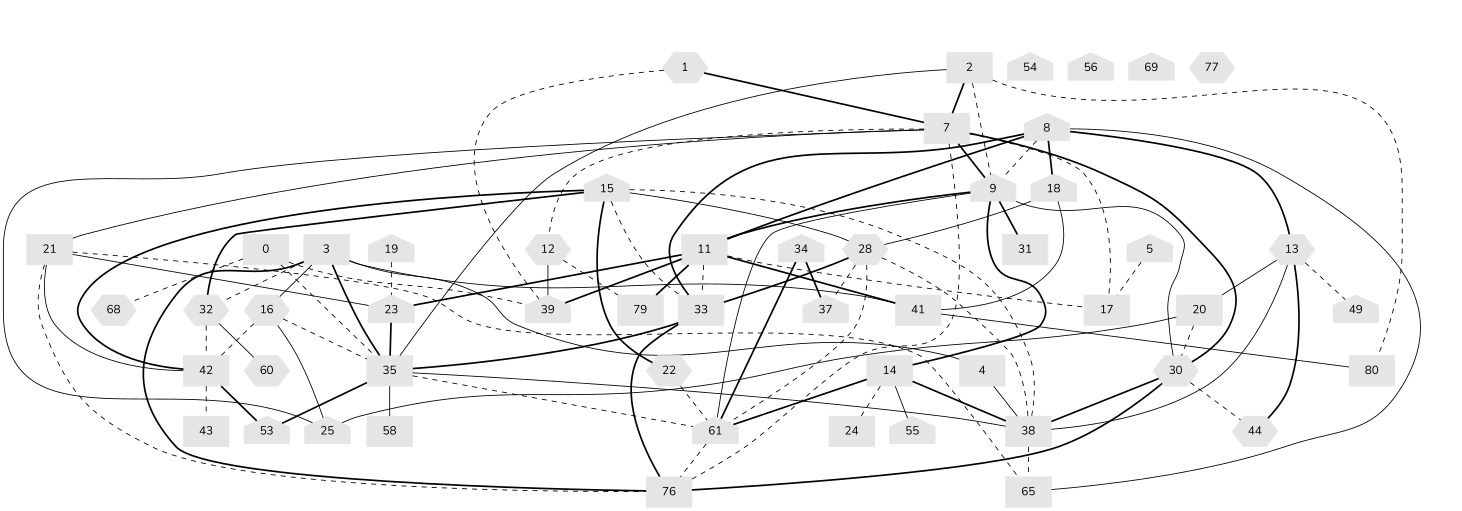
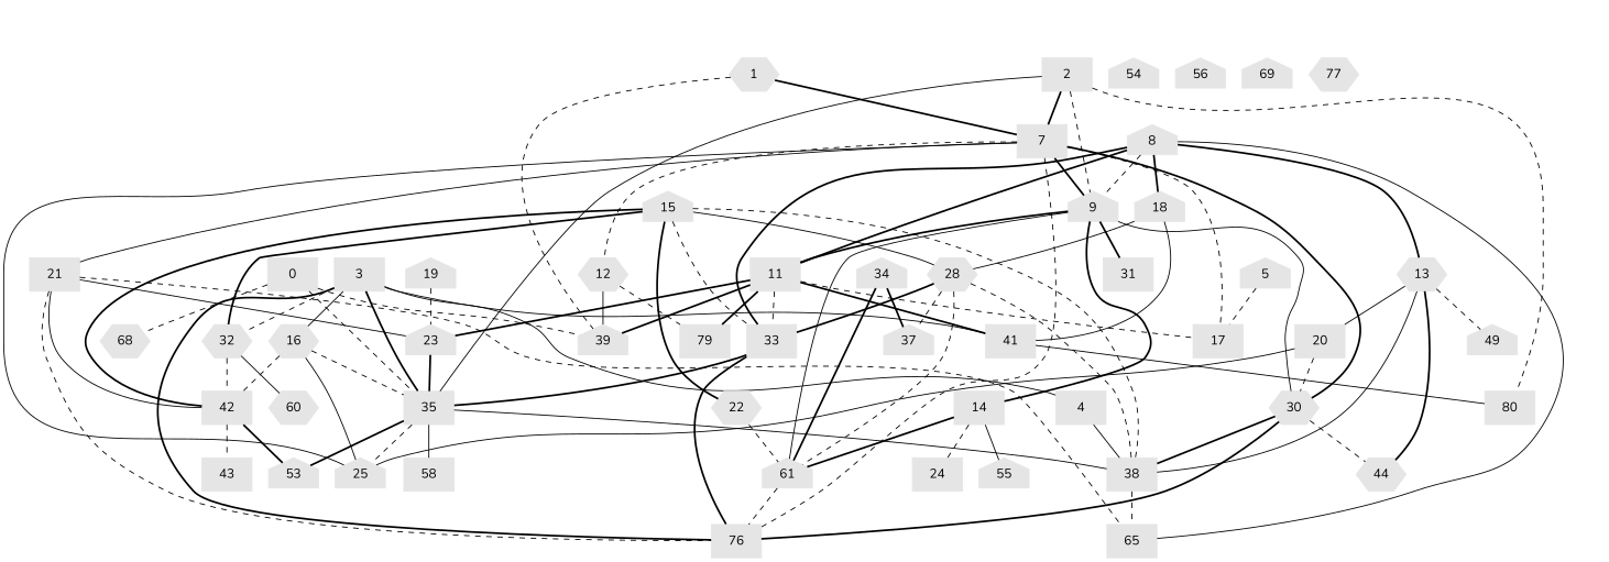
  graph {
    fontname=Nunito
    node [color=gray90 fontname=Nunito shape=box style=filled]
    edge [fontname=Nunito style=dashed]
    7 [super="+59"]
    9 [shape=house super="+46"]
    76
    17 [super="+48"]
    12 [shape=hexagon super="+67"]
    21
    25 [shape=house super="+75"]
    30 [shape=hexagon super="+47"]
    1 [shape=hexagon]
    39 [shape=house super="+40"]
    2 [super="+63"]
    35 [super="+66"]
    80
    11 [super="+74"]
    14 [super="+27"]
    31
    61 [shape=house super="+71"]
    38 [super="+62"]
    53 [shape=house]
    58
    3 [super="+26"]
    4
    16 [shape=hexagon super="+52"]
    32 [shape=hexagon super="+73"]
    41 [super="+78"]
    42 [super="+50"]
    60 [shape=hexagon]
    65
    5 [shape=house]
    n30 [label=0 super="+10"]
    68 [shape=hexagon]
    79
    23 [shape=house super="+72"]
    44 [shape=hexagon]
    8 [shape=house super="+45"]
    13 [shape=hexagon super="+36"]
    18 [shape=house]
    33 [super="+64"]
    20
    49 [shape=house]
    28 [shape=hexagon super="+70"]
    24 [super="+57"]
    55 [shape=house]
    15 [shape=house super="+51"]
    22 [shape=hexagon]
    37 [shape=house]
    43
    19 [shape=house]
    34 [shape=house]
    54 [shape=house]
    56 [shape=house]
    69 [shape=house]
    77 [shape=hexagon]
    7 -- 9 [style=bold]
    7 -- 76
    7 -- 17
    7 -- 12
    7 -- 21 [style=solid]
    7 -- 25 [style=solid]
    7 -- 30 [style=bold]
    9 -- 30 [style=solid]
    9 -- 11 [style=bold]
    9 -- 14 [style=bold]
    9 -- 31 [style=bold]
    9 -- 61 [style=solid]
    12 -- 39 [style=solid]
    12 -- 79
    21 -- 76
    21 -- 42 [style=solid]
    21 -- 65
    21 -- 23 [style=solid]
    30 -- 76 [style=bold]
    30 -- 38 [style=bold]
    30 -- 44
    1 -- 7 [style=bold]
    1 -- 39
    2 -- 7 [style=bold]
    2 -- 9
    2 -- 35 [style=solid]
    2 -- 80
-   35 -- 61
+   35 -- 25
    35 -- 38 [style=solid]
    35 -- 53 [style=bold]
    35 -- 58 [style=solid]
    11 -- 17
    11 -- 39 [style=bold]
    11 -- 41 [style=bold]
    11 -- 79 [style=bold]
    11 -- 23 [style=bold]
    11 -- 33 [weight=2]
    14 -- 61 [style=bold]
-   14 -- 38 [style=bold]
    14 -- 24
    14 -- 55 [style=solid]
    61 -- 76
    38 -- 65
    3 -- 76 [style=bold]
    3 -- 35 [style=bold]
    3 -- 4 [style=solid]
    3 -- 16 [style=solid]
    3 -- 32 [weight=2]
    3 -- 41 [style=solid]
    4 -- 38 [style=solid]
    16 -- 25 [style=solid weight=2]
    16 -- 35
    16 -- 42
    32 -- 42
    32 -- 60 [style=solid]
    41 -- 80 [style=solid]
    42 -- 53 [style=bold]
    42 -- 43
    5 -- 17
    n30 -- 39
    n30 -- 35
    n30 -- 68
    23 -- 35 [style=bold]
    8 -- 9
    8 -- 11 [style=bold]
    8 -- 65 [style=solid]
    8 -- 13 [style=bold]
    8 -- 18 [style=bold]
    8 -- 33 [style=bold]
    13 -- 38 [style=solid]
    13 -- 44 [style=bold]
    13 -- 20 [style=solid]
    13 -- 49
    18 -- 41 [style=solid]
    18 -- 28 [style=solid]
    33 -- 76 [style=bold]
    33 -- 35 [style=bold]
    20 -- 25 [style=solid]
    20 -- 30
    28 -- 61
    28 -- 38
    28 -- 33 [style=bold]
    28 -- 37
    15 -- 38
    15 -- 32 [style=bold]
    15 -- 42 [style=bold]
    15 -- 33
    15 -- 28 [style=solid]
    15 -- 22 [style=bold]
    22 -- 61
    19 -- 23
    34 -- 61 [style=bold]
    34 -- 37 [style=bold]
  }
